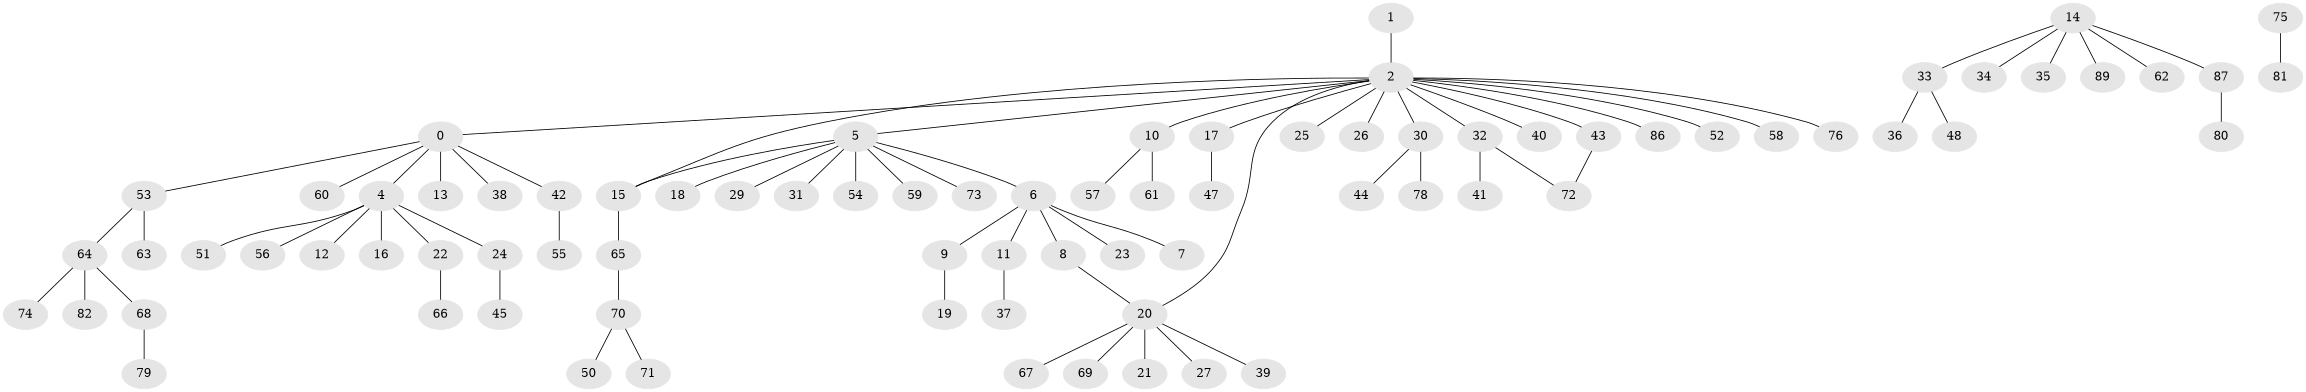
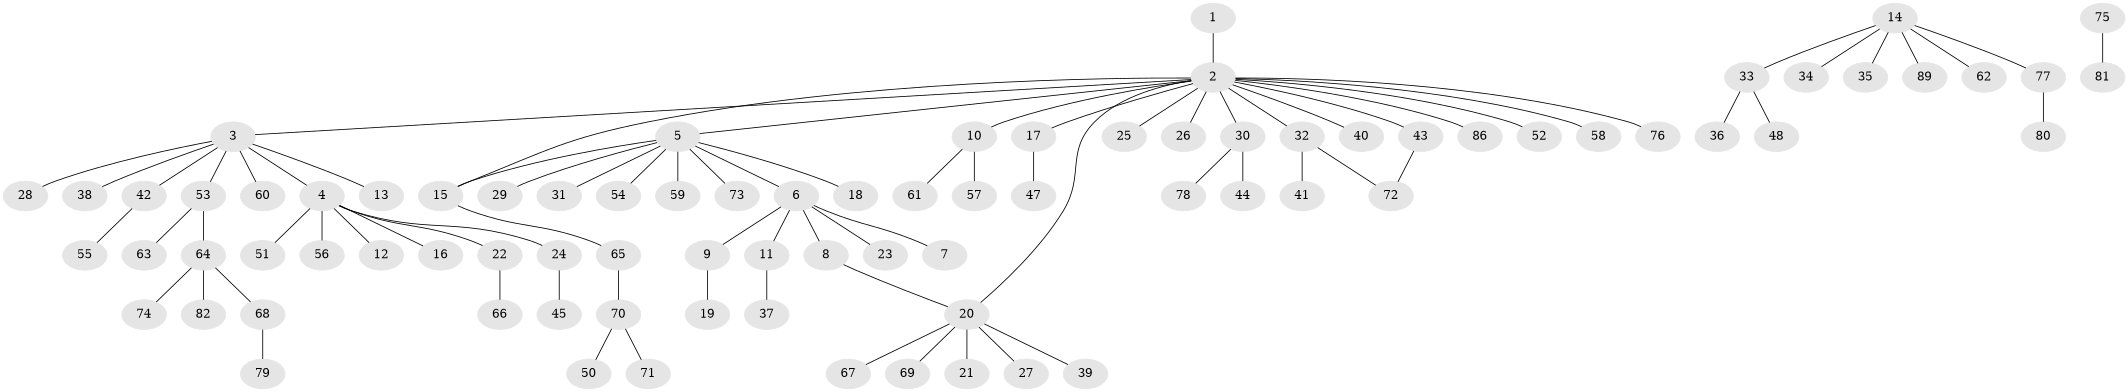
  graph {
    node [color=gray90 style=filled]
    1
    2
-   3 [label=0]
+   3
    5
    10
    15
    17
    20
    25
    26
    30
    32
    40
    43
    n15 [label=86]
    52
    58
    76
    4
    13
+   28
    38
    42
    53
    60
    6
    18
    29
    31
    54
    59
    73
    57
    61
    65
    47
    21
    27
    39
    67
    69
    44
    78
    41
    72
    12
    16
    22
    24
    51
    56
    55
    63
    64
    66
    45
    7
    8
    9
    11
    23
    14
    33
    34
    35
    n66 [label=89]
    62
-   77 [label=87]
+   77
    19
    37
    36
    48
    80
    70
    75
    81
    68
    74
    82
    79
    50
    71
    1 -- 2
    2 -- 3
    2 -- 5
    2 -- 10
    2 -- 15
    2 -- 17
    2 -- 20
    2 -- 25
    2 -- 26
    2 -- 30
    2 -- 32
    2 -- 40
    2 -- 43
    2 -- n15
    2 -- 52
    2 -- 58
    2 -- 76
    3 -- 4
    3 -- 13
+   3 -- 28
    3 -- 38
    3 -- 42
    3 -- 53
    3 -- 60
    5 -- 15
    5 -- 6
    5 -- 18
    5 -- 29
    5 -- 31
    5 -- 54
    5 -- 59
    5 -- 73
    10 -- 57
    10 -- 61
    15 -- 65
    17 -- 47
    20 -- 21
    20 -- 27
    20 -- 39
    20 -- 67
    20 -- 69
    30 -- 44
    30 -- 78
    32 -- 41
    32 -- 72
    43 -- 72
    4 -- 12
    4 -- 16
    4 -- 22
    4 -- 24
    4 -- 51
    4 -- 56
    42 -- 55
    53 -- 63
    53 -- 64
    6 -- 7
    6 -- 8
    6 -- 9
    6 -- 11
    6 -- 23
    65 -- 70
    22 -- 66
    24 -- 45
    64 -- 68
    64 -- 74
    64 -- 82
    8 -- 20
    9 -- 19
    11 -- 37
    14 -- 33
    14 -- 34
    14 -- 35
    14 -- n66
    14 -- 62
    14 -- 77
    33 -- 36
    33 -- 48
    77 -- 80
    70 -- 50
    70 -- 71
    75 -- 81
    68 -- 79
  }
